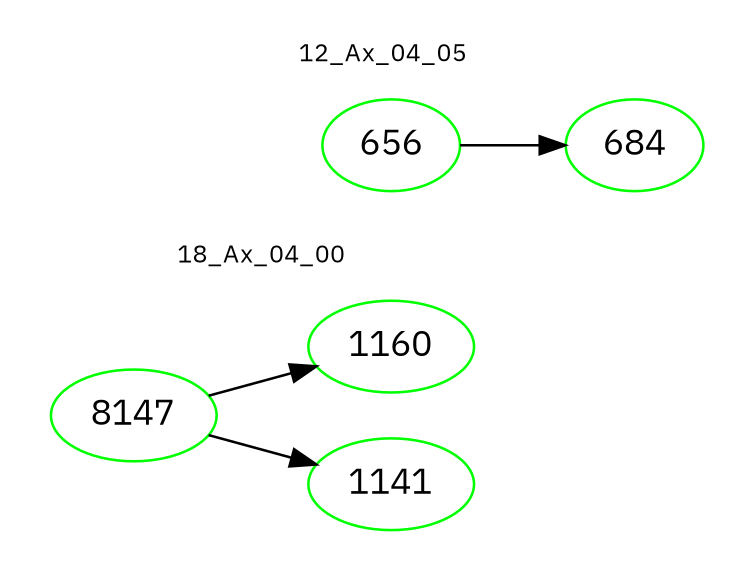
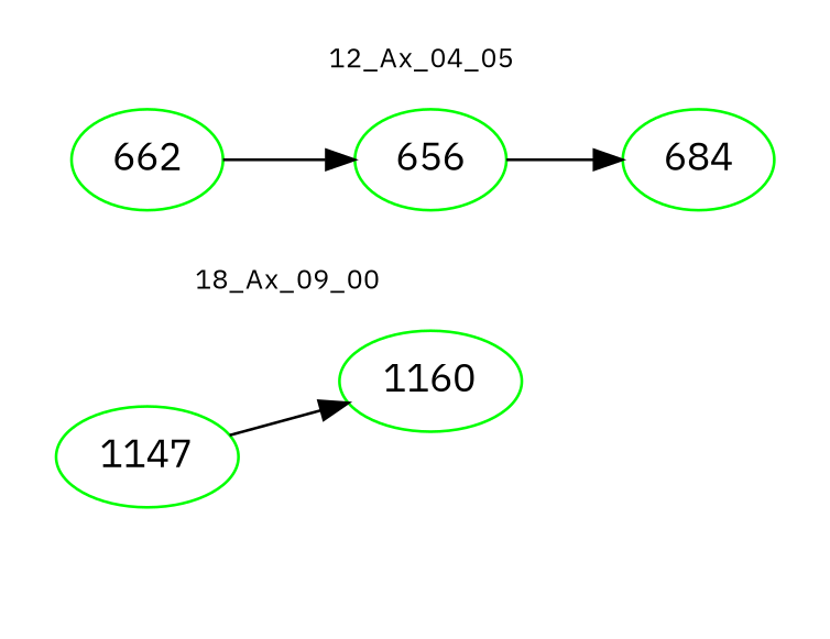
  digraph {
    fontname="IBM Plex Sans"
    rankdir=LR
    node [color=green fontname="IBM Plex Sans"]
    edge [color=black fontname="IBM Plex Sans"]
-   n1 [label=8147]
-   n2 [label=1141]
+   n1 [label=1147]
    n3 [label=1160]
+   n4 [label=662]
    n5 [label=656]
    n6 [label=684]
    subgraph cluster_1 {
      color=white
      fontsize=10
-     label="18_Ax_04_00"
+     label="18_Ax_09_00"
      n1
-     n2
      n3
    }
    subgraph cluster_2 {
      color=white
      fontsize=10
      label="12_Ax_04_05"
+     n4
      n5
      n6
    }
-   n1 -> n2
    n1 -> n3
+   n4 -> n5
    n5 -> n6
  }
